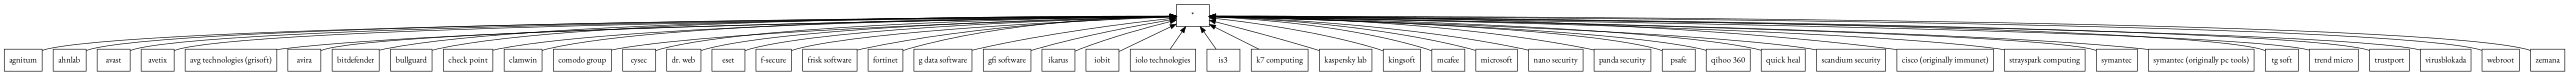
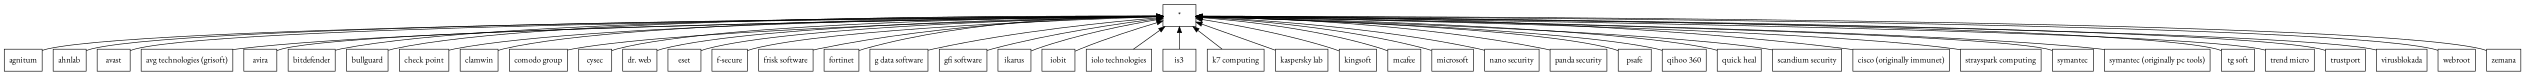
  digraph {
    fontname="EB Garamond"
    rankdir=BT
    node [fontname="EB Garamond" shape=record]
    edge [fontname="EB Garamond"]
    n1 [label="{agnitum}"]
    n2 [label="{*}"]
    n3 [label="{ahnlab}"]
    n4 [label="{avast}"]
-   n5 [label="{avetix}"]
    n6 [label="{avg technologies (grisoft)}"]
    n7 [label="{avira}"]
    n8 [label="{bitdefender}"]
    n9 [label="{bullguard}"]
    n10 [label="{check point}"]
    n11 [label="{clamwin}"]
    n12 [label="{comodo group}"]
    n13 [label="{cysec}"]
    n14 [label="{dr. web}"]
    n15 [label="{eset}"]
    n16 [label="{f-secure}"]
    n17 [label="{frisk software}"]
    n18 [label="{fortinet}"]
    n19 [label="{g data software}"]
    n20 [label="{gfi software}"]
    n21 [label="{ikarus}"]
    n22 [label="{iobit}"]
    n23 [label="{iolo technologies}"]
    n24 [label="{is3}"]
    n25 [label="{k7 computing}"]
    n26 [label="{kaspersky lab}"]
    n27 [label="{kingsoft}"]
    n28 [label="{mcafee}"]
    n29 [label="{microsoft}"]
    n30 [label="{nano security}"]
    n31 [label="{panda security}"]
    n32 [label="{psafe}"]
    n33 [label="{qihoo 360}"]
    n34 [label="{quick heal}"]
    n35 [label="{scandium security}"]
    n36 [label="{cisco (originally immunet)}"]
    n37 [label="{strayspark computing}"]
    n38 [label="{symantec}"]
    n39 [label="{symantec (originally pc tools)}"]
    n40 [label="{tg soft}"]
    n41 [label="{trend micro}"]
    n42 [label="{trustport}"]
    n43 [label="{virusblokada}"]
    n44 [label="{webroot}"]
    n45 [label="{zemana}"]
    subgraph sub_1 {
      n1
      n2
      n3
      n4
-     n5
      n6
      n7
      n8
      n9
      n10
      n11
      n12
      n13
      n14
      n15
      n16
      n17
      n18
      n19
      n20
      n21
      n22
      n23
      n24
      n25
      n26
      n27
      n28
      n29
      n30
      n31
      n32
      n33
      n34
      n35
      n36
      n37
      n38
      n39
      n40
      n41
      n42
      n43
      n44
      n45
    }
    n1 -> n2
    n3 -> n2
    n4 -> n2
-   n5 -> n2
    n6 -> n2
    n7 -> n2
    n8 -> n2
    n9 -> n2
    n10 -> n2
    n11 -> n2
    n12 -> n2
    n13 -> n2
    n14 -> n2
    n15 -> n2
    n16 -> n2
    n17 -> n2
    n18 -> n2
    n19 -> n2
    n20 -> n2
    n21 -> n2
    n22 -> n2
    n23 -> n2
    n24 -> n2
    n25 -> n2
    n26 -> n2
    n27 -> n2
    n28 -> n2
    n29 -> n2
    n30 -> n2
    n31 -> n2
    n32 -> n2
    n33 -> n2
    n34 -> n2
    n35 -> n2
    n36 -> n2
    n37 -> n2
    n38 -> n2
    n39 -> n2
    n40 -> n2
    n41 -> n2
    n42 -> n2
    n43 -> n2
    n44 -> n2
    n45 -> n2
  }
